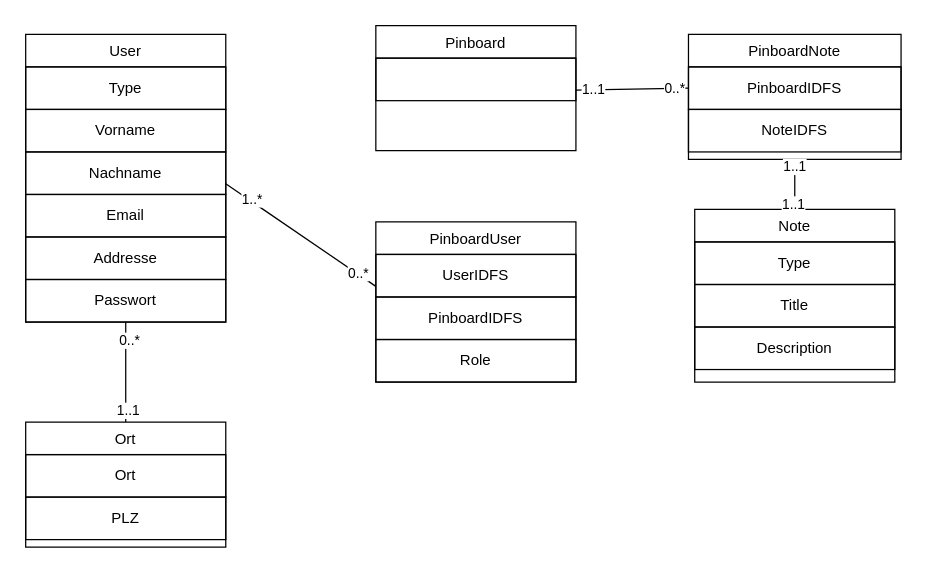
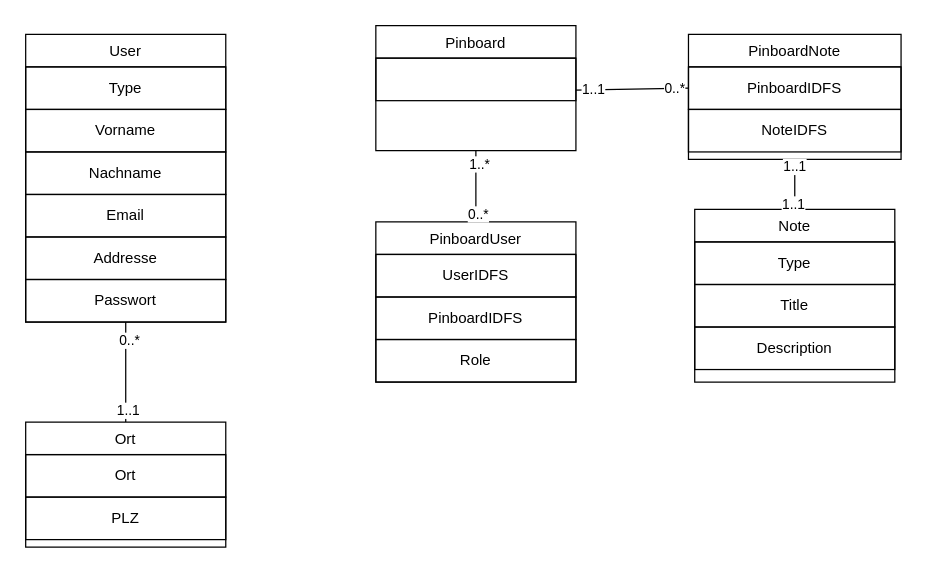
  <mxCell id="0" />
  <mxCell id="1" parent="0" />
  <mxCell id="2" value="User" style="swimlane;fontStyle=0;align=center;verticalAlign=top;childLayout=stackLayout;horizontal=1;startSize=26;horizontalStack=0;resizeParent=1;resizeLast=0;collapsible=1;marginBottom=0;rounded=0;shadow=0;strokeWidth=1;" parent="1" vertex="1"><mxGeometry x="20" y="27" width="160" height="230" as="geometry"><mxRectangle x="130" y="380" width="160" height="26" as="alternateBounds" /></mxGeometry></mxCell>
  <mxCell id="3" value="Type" style="rounded=0;whiteSpace=wrap;html=1;fillColor=none;" vertex="1" parent="2"><mxGeometry y="26" width="160" height="34" as="geometry" /></mxCell>
  <mxCell id="4" value="Vorname" style="rounded=0;whiteSpace=wrap;html=1;fillColor=none;" vertex="1" parent="2"><mxGeometry y="60" width="160" height="34" as="geometry" /></mxCell>
  <mxCell id="5" value="Nachname" style="rounded=0;whiteSpace=wrap;html=1;fillColor=none;" vertex="1" parent="2"><mxGeometry y="94" width="160" height="34" as="geometry" /></mxCell>
  <mxCell id="6" value="Email" style="rounded=0;whiteSpace=wrap;html=1;fillColor=none;" vertex="1" parent="2"><mxGeometry y="128" width="160" height="34" as="geometry" /></mxCell>
  <mxCell id="7" value="Addresse" style="rounded=0;whiteSpace=wrap;html=1;fillColor=none;" vertex="1" parent="2"><mxGeometry y="162" width="160" height="34" as="geometry" /></mxCell>
  <mxCell id="8" value="Passwort" style="rounded=0;whiteSpace=wrap;html=1;fillColor=none;" vertex="1" parent="2"><mxGeometry y="196" width="160" height="34" as="geometry" /></mxCell>
  <mxCell id="9" value="Pinboard" style="swimlane;fontStyle=0;align=center;verticalAlign=top;childLayout=stackLayout;horizontal=1;startSize=26;horizontalStack=0;resizeParent=1;resizeLast=0;collapsible=1;marginBottom=0;rounded=0;shadow=0;strokeWidth=1;" vertex="1" parent="1"><mxGeometry x="300" y="20" width="160" height="100" as="geometry"><mxRectangle x="130" y="380" width="160" height="26" as="alternateBounds" /></mxGeometry></mxCell>
  <mxCell id="10" value="" style="rounded=0;whiteSpace=wrap;html=1;fillColor=none;" vertex="1" parent="9"><mxGeometry y="26" width="160" height="34" as="geometry" /></mxCell>
  <mxCell id="11" value="Note" style="swimlane;fontStyle=0;align=center;verticalAlign=top;childLayout=stackLayout;horizontal=1;startSize=26;horizontalStack=0;resizeParent=1;resizeLast=0;collapsible=1;marginBottom=0;rounded=0;shadow=0;strokeWidth=1;" vertex="1" parent="1"><mxGeometry x="555" y="167" width="160" height="138" as="geometry"><mxRectangle x="130" y="380" width="160" height="26" as="alternateBounds" /></mxGeometry></mxCell>
  <mxCell id="12" value="Type" style="rounded=0;whiteSpace=wrap;html=1;fillColor=none;" vertex="1" parent="11"><mxGeometry y="26" width="160" height="34" as="geometry" /></mxCell>
  <mxCell id="13" value="Title" style="rounded=0;whiteSpace=wrap;html=1;fillColor=none;" vertex="1" parent="11"><mxGeometry y="60" width="160" height="34" as="geometry" /></mxCell>
  <mxCell id="14" value="Description" style="rounded=0;whiteSpace=wrap;html=1;fillColor=none;" vertex="1" parent="11"><mxGeometry y="94" width="160" height="34" as="geometry" /></mxCell>
  <mxCell id="15" value="PinboardNote" style="swimlane;fontStyle=0;align=center;verticalAlign=top;childLayout=stackLayout;horizontal=1;startSize=26;horizontalStack=0;resizeParent=1;resizeLast=0;collapsible=1;marginBottom=0;rounded=0;shadow=0;strokeWidth=1;" vertex="1" parent="1"><mxGeometry x="550" y="27" width="170" height="100" as="geometry"><mxRectangle x="130" y="380" width="160" height="26" as="alternateBounds" /></mxGeometry></mxCell>
  <mxCell id="16" value="PinboardIDFS" style="rounded=0;whiteSpace=wrap;html=1;fillColor=none;" vertex="1" parent="15"><mxGeometry y="26" width="170" height="34" as="geometry" /></mxCell>
  <mxCell id="17" value="NoteIDFS" style="rounded=0;whiteSpace=wrap;html=1;fillColor=none;" vertex="1" parent="15"><mxGeometry y="60" width="170" height="34" as="geometry" /></mxCell>
- <mxCell id="18" value="" style="endArrow=none;html=1;rounded=0;exitX=1;exitY=0.75;exitDx=0;exitDy=0;entryX=0;entryY=0.75;entryDx=0;entryDy=0;" edge="1" parent="1" source="5" target="28"><mxGeometry width="50" height="50" relative="1" as="geometry"><mxPoint x="350" y="217" as="sourcePoint" /><mxPoint x="400" y="167" as="targetPoint" /></mxGeometry></mxCell>
- <mxCell id="19" value="1..*" style="edgeLabel;html=1;align=center;verticalAlign=middle;resizable=0;points=[];" vertex="1" connectable="0" parent="18"><mxGeometry x="-0.682" y="2" relative="1" as="geometry"><mxPoint y="1" as="offset" /></mxGeometry></mxCell>
- <mxCell id="20" value="0..*" style="edgeLabel;html=1;align=center;verticalAlign=middle;resizable=0;points=[];" vertex="1" connectable="0" parent="18"><mxGeometry x="0.745" y="1" relative="1" as="geometry"><mxPoint as="offset" /></mxGeometry></mxCell>
  <mxCell id="21" value="" style="endArrow=none;html=1;rounded=0;exitX=1;exitY=0.75;exitDx=0;exitDy=0;entryX=0;entryY=0.5;entryDx=0;entryDy=0;" edge="1" parent="1" source="10" target="16"><mxGeometry width="50" height="50" relative="1" as="geometry"><mxPoint x="190" y="156.5" as="sourcePoint" /><mxPoint x="320" y="97" as="targetPoint" /><Array as="points" /></mxGeometry></mxCell>
  <mxCell id="22" value="1..1" style="edgeLabel;html=1;align=center;verticalAlign=middle;resizable=0;points=[];" vertex="1" connectable="0" parent="21"><mxGeometry x="-0.682" y="2" relative="1" as="geometry"><mxPoint y="1" as="offset" /></mxGeometry></mxCell>
  <mxCell id="23" value="0..*" style="edgeLabel;html=1;align=center;verticalAlign=middle;resizable=0;points=[];" vertex="1" connectable="0" parent="21"><mxGeometry x="0.745" y="1" relative="1" as="geometry"><mxPoint as="offset" /></mxGeometry></mxCell>
  <mxCell id="24" value="" style="endArrow=none;html=1;rounded=0;exitX=0.5;exitY=0;exitDx=0;exitDy=0;entryX=0.5;entryY=1;entryDx=0;entryDy=0;" edge="1" parent="1" source="11" target="15"><mxGeometry width="50" height="50" relative="1" as="geometry"><mxPoint x="360" y="137" as="sourcePoint" /><mxPoint x="362.5" y="267" as="targetPoint" /></mxGeometry></mxCell>
  <mxCell id="25" value="1..1" style="edgeLabel;html=1;align=center;verticalAlign=middle;resizable=0;points=[];" vertex="1" connectable="0" parent="24"><mxGeometry x="-0.682" y="2" relative="1" as="geometry"><mxPoint y="1" as="offset" /></mxGeometry></mxCell>
  <mxCell id="26" value="1..1" style="edgeLabel;html=1;align=center;verticalAlign=middle;resizable=0;points=[];" vertex="1" connectable="0" parent="24"><mxGeometry x="0.745" y="1" relative="1" as="geometry"><mxPoint as="offset" /></mxGeometry></mxCell>
  <mxCell id="27" value="PinboardUser" style="swimlane;fontStyle=0;align=center;verticalAlign=top;childLayout=stackLayout;horizontal=1;startSize=26;horizontalStack=0;resizeParent=1;resizeLast=0;collapsible=1;marginBottom=0;rounded=0;shadow=0;strokeWidth=1;" vertex="1" parent="1"><mxGeometry x="300" y="177" width="160" height="128" as="geometry"><mxRectangle x="130" y="380" width="160" height="26" as="alternateBounds" /></mxGeometry></mxCell>
  <mxCell id="28" value="UserIDFS" style="rounded=0;whiteSpace=wrap;html=1;fillColor=none;" vertex="1" parent="27"><mxGeometry y="26" width="160" height="34" as="geometry" /></mxCell>
  <mxCell id="29" value="PinboardIDFS" style="rounded=0;whiteSpace=wrap;html=1;fillColor=none;" vertex="1" parent="27"><mxGeometry y="60" width="160" height="34" as="geometry" /></mxCell>
  <mxCell id="30" value="Role" style="rounded=0;whiteSpace=wrap;html=1;fillColor=none;" vertex="1" parent="27"><mxGeometry y="94" width="160" height="34" as="geometry" /></mxCell>
+ <mxCell id="31" value="" style="endArrow=none;html=1;rounded=0;exitX=0.5;exitY=1;exitDx=0;exitDy=0;entryX=0.5;entryY=0;entryDx=0;entryDy=0;" edge="1" parent="1" source="9" target="27"><mxGeometry width="50" height="50" relative="1" as="geometry"><mxPoint x="190" y="156.5" as="sourcePoint" /><mxPoint x="310" y="238.5" as="targetPoint" /></mxGeometry></mxCell>
+ <mxCell id="32" value="1..*" style="edgeLabel;html=1;align=center;verticalAlign=middle;resizable=0;points=[];" vertex="1" connectable="0" parent="31"><mxGeometry x="-0.682" y="2" relative="1" as="geometry"><mxPoint y="1" as="offset" /></mxGeometry></mxCell>
+ <mxCell id="33" value="0..*" style="edgeLabel;html=1;align=center;verticalAlign=middle;resizable=0;points=[];" vertex="1" connectable="0" parent="31"><mxGeometry x="0.745" y="1" relative="1" as="geometry"><mxPoint as="offset" /></mxGeometry></mxCell>
  <mxCell id="34" value="Ort" style="swimlane;fontStyle=0;align=center;verticalAlign=top;childLayout=stackLayout;horizontal=1;startSize=26;horizontalStack=0;resizeParent=1;resizeLast=0;collapsible=1;marginBottom=0;rounded=0;shadow=0;strokeWidth=1;" vertex="1" parent="1"><mxGeometry x="20" y="337" width="160" height="100" as="geometry"><mxRectangle x="130" y="380" width="160" height="26" as="alternateBounds" /></mxGeometry></mxCell>
  <mxCell id="35" value="Ort" style="rounded=0;whiteSpace=wrap;html=1;fillColor=none;" vertex="1" parent="34"><mxGeometry y="26" width="160" height="34" as="geometry" /></mxCell>
  <mxCell id="36" value="PLZ" style="rounded=0;whiteSpace=wrap;html=1;fillColor=none;" vertex="1" parent="34"><mxGeometry y="60" width="160" height="34" as="geometry" /></mxCell>
  <mxCell id="37" value="" style="endArrow=none;html=1;rounded=0;exitX=0.5;exitY=1;exitDx=0;exitDy=0;entryX=0.5;entryY=0;entryDx=0;entryDy=0;" edge="1" parent="1" source="8" target="34"><mxGeometry width="50" height="50" relative="1" as="geometry"><mxPoint x="190" y="156.5" as="sourcePoint" /><mxPoint x="310" y="238.5" as="targetPoint" /></mxGeometry></mxCell>
  <mxCell id="38" value="0..*" style="edgeLabel;html=1;align=center;verticalAlign=middle;resizable=0;points=[];" vertex="1" connectable="0" parent="37"><mxGeometry x="-0.682" y="2" relative="1" as="geometry"><mxPoint y="1" as="offset" /></mxGeometry></mxCell>
  <mxCell id="39" value="1..1" style="edgeLabel;html=1;align=center;verticalAlign=middle;resizable=0;points=[];" vertex="1" connectable="0" parent="37"><mxGeometry x="0.745" y="1" relative="1" as="geometry"><mxPoint as="offset" /></mxGeometry></mxCell>
